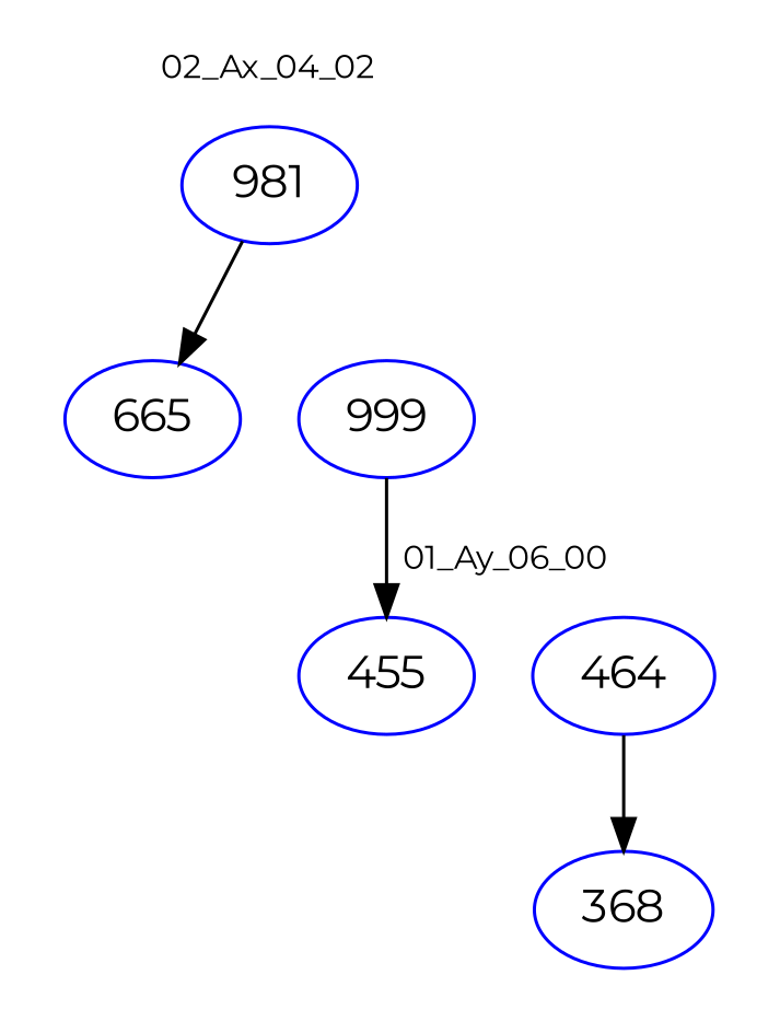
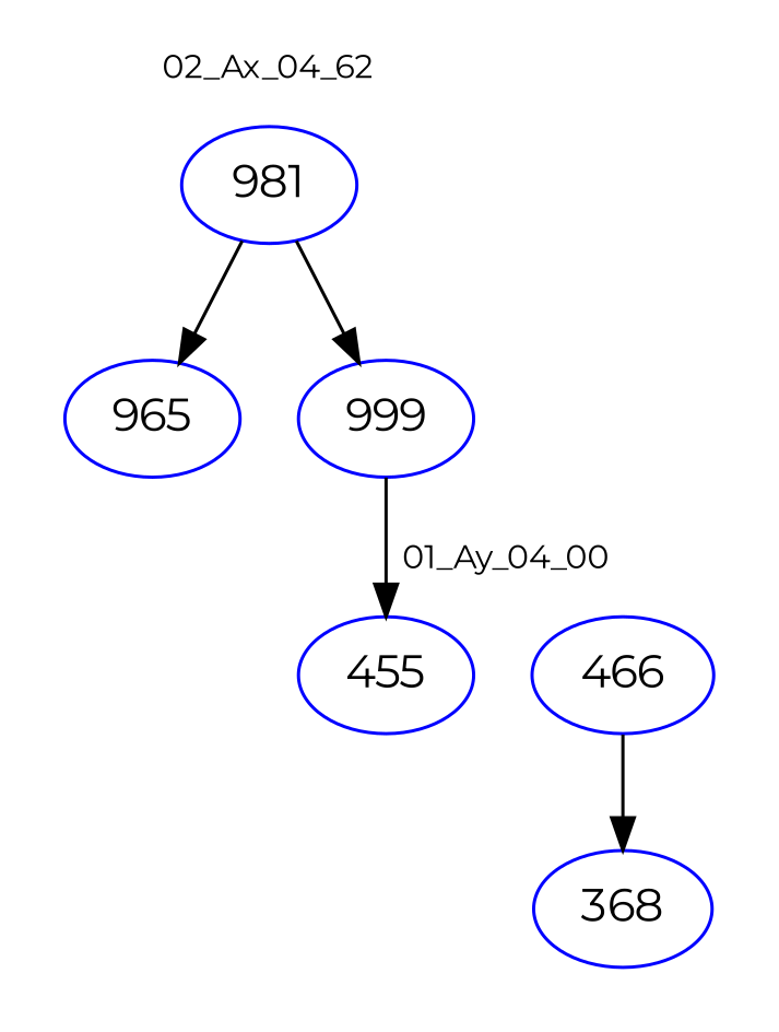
  digraph {
    fontname=Montserrat
    node [color=blue fontname=Montserrat]
    edge [color=black fontname=Montserrat]
    n1 [label=981]
-   n2 [label=665]
+   n2 [label=965]
    n3 [label=999]
-   n4 [label=464]
+   n4 [label=466]
    n5 [label=455]
    n6 [label=368]
    subgraph cluster_1 {
      color=white
      fontsize=10
-     label="02_Ax_04_02"
+     label="02_Ax_04_62"
      n1
      n2
      n3
    }
    subgraph cluster_2 {
      color=white
      fontsize=10
-     label="01_Ay_06_00"
+     label="01_Ay_04_00"
      n4
      n5
      n6
    }
    n1 -> n2
+   n1 -> n3
    n3 -> n5
    n4 -> n6
  }
